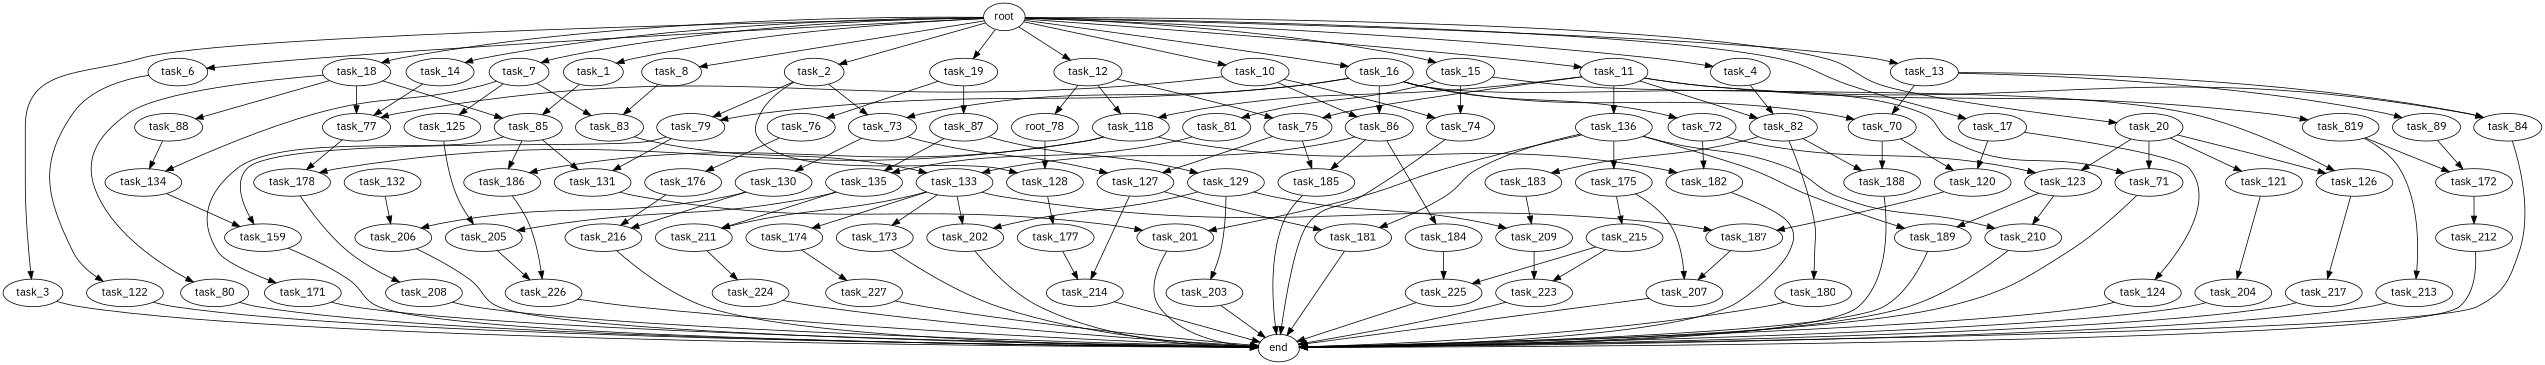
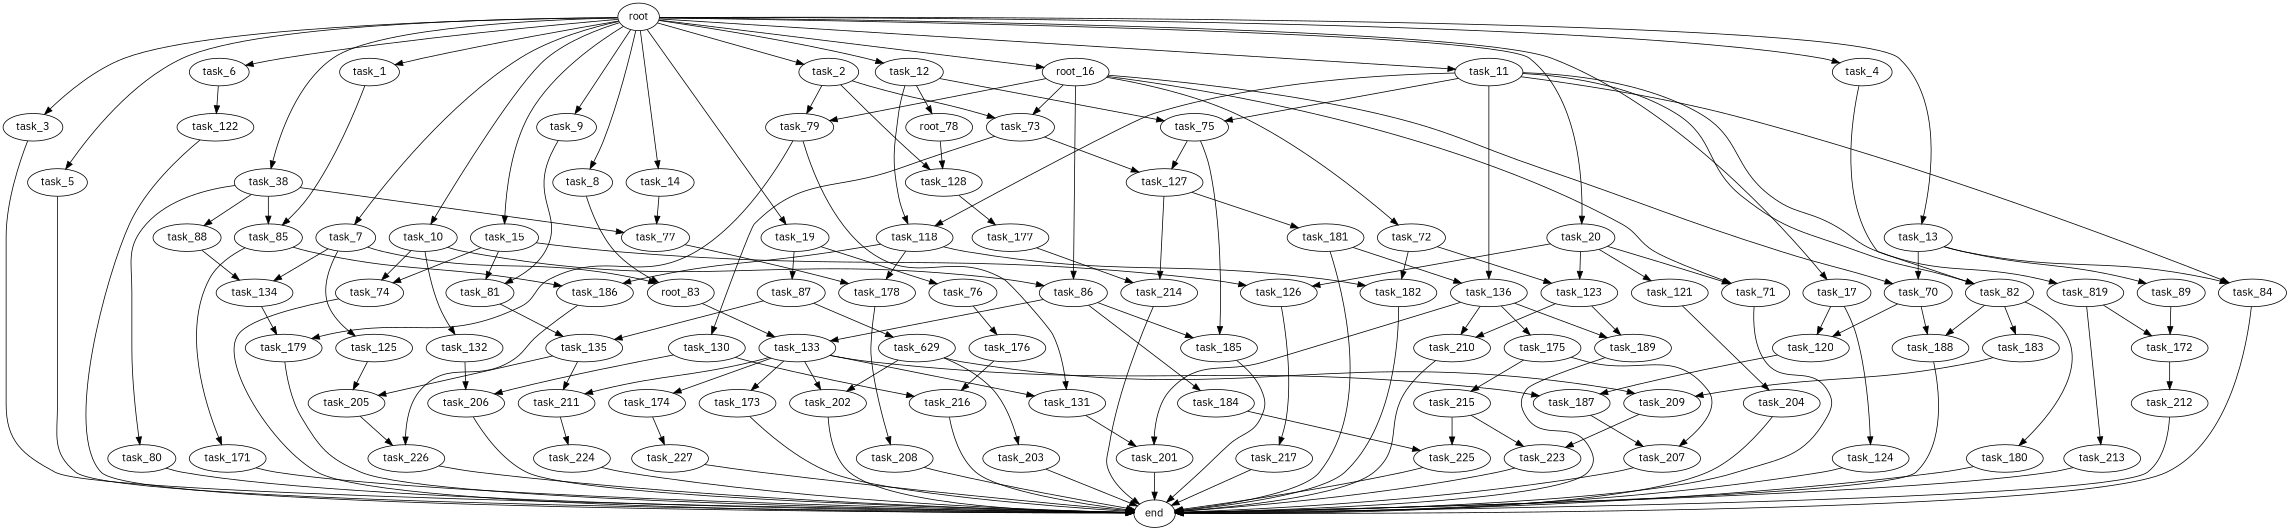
  digraph {
    fontname="IBM Plex Sans"
    node [fontname="IBM Plex Sans"]
    edge [fontname="IBM Plex Sans"]
    root
    task_1
    task_2
    task_3
    task_4
+   task_5
    task_6
    task_7
    task_8
+   task_9
    task_10
    task_11
    task_12
    task_13
    task_14
    task_15
-   task_16
+   task_16 [label=root_16]
    task_17
-   task_18
+   task_18 [label=task_38]
    task_19
    task_20
    task_85
    task_73
    task_79
    task_128
    end
    task_82
    task_122
-   task_83
+   task_83 [label=root_83]
    task_125
    task_134
    task_81
    task_74
    task_86
    task_132
    task_75
    task_84
    task_118
    n39 [label=task_819]
    task_136
    n41 [label=root_78]
    task_70
    task_89
    task_77
    task_126
    task_71
    task_72
    task_120
    task_124
    task_80
    task_88
    task_76
    task_87
    task_121
    task_123
    task_131
    task_171
    task_186
    task_127
    task_130
-   task_179 [label=task_159]
+   task_179
    task_177
    task_188
    task_180
    task_183
    task_133
    task_205
    task_135
    task_185
    task_184
    task_206
    task_182
    task_178
    task_172
    task_213
    task_189
    task_210
    task_181
    task_201
    task_175
    task_217
    task_187
    task_176
-   task_129
+   task_129 [label=task_629]
    task_204
    task_214
    task_216
    task_208
    task_211
    task_209
    task_202
    task_173
    task_174
    task_226
    task_225
    task_203
    task_212
    task_207
    task_223
    task_227
    task_224
    task_215
    root -> task_1
    root -> task_2
    root -> task_3
    root -> task_4
+   root -> task_5
    root -> task_6
    root -> task_7
    root -> task_8
+   root -> task_9
    root -> task_10
    root -> task_11
    root -> task_12
    root -> task_13
    root -> task_14
    root -> task_15
    root -> task_16
    root -> task_17
    root -> task_18
    root -> task_19
    root -> task_20
    task_1 -> task_85
    task_2 -> task_73
    task_2 -> task_79
    task_2 -> task_128
    task_3 -> end
    task_4 -> task_82
+   task_5 -> end
    task_6 -> task_122
    task_7 -> task_83
    task_7 -> task_125
    task_7 -> task_134
    task_8 -> task_83
+   task_9 -> task_81
    task_10 -> task_74
    task_10 -> task_86
-   task_10 -> task_77
+   task_10 -> task_132
    task_11 -> task_82
    task_11 -> task_75
    task_11 -> task_84
    task_11 -> task_118
    task_11 -> n39
    task_11 -> task_136
    task_12 -> task_75
    task_12 -> task_118
    task_12 -> n41
    task_13 -> task_84
    task_13 -> task_70
    task_13 -> task_89
    task_14 -> task_77
    task_15 -> task_81
    task_15 -> task_74
    task_15 -> task_126
    task_16 -> task_73
    task_16 -> task_79
    task_16 -> task_86
    task_16 -> task_70
    task_16 -> task_71
    task_16 -> task_72
    task_17 -> task_120
    task_17 -> task_124
    task_18 -> task_85
    task_18 -> task_77
    task_18 -> task_80
    task_18 -> task_88
    task_19 -> task_76
    task_19 -> task_87
    task_20 -> task_126
    task_20 -> task_71
    task_20 -> task_121
    task_20 -> task_123
-   task_85 -> task_131
+   task_133 -> task_131
    task_85 -> task_171
    task_85 -> task_186
    task_73 -> task_127
    task_73 -> task_130
    task_79 -> task_131
    task_79 -> task_179
    task_128 -> task_177
    task_82 -> task_188
    task_82 -> task_180
    task_82 -> task_183
    task_122 -> end
    task_83 -> task_133
    task_125 -> task_205
    task_134 -> task_179
    task_81 -> task_135
    task_74 -> end
    task_86 -> task_133
    task_86 -> task_185
    task_86 -> task_184
    task_132 -> task_206
    task_75 -> task_127
    task_75 -> task_185
    task_84 -> end
    task_118 -> task_186
    task_118 -> task_182
    task_118 -> task_178
    n39 -> task_172
    n39 -> task_213
    task_136 -> task_189
    task_136 -> task_210
-   task_136 -> task_181
+   task_181 -> task_136
    task_136 -> task_201
    task_136 -> task_175
    n41 -> task_128
    task_70 -> task_120
    task_70 -> task_188
    task_89 -> task_172
    task_77 -> task_178
    task_126 -> task_217
    task_71 -> end
    task_72 -> task_123
    task_72 -> task_182
    task_120 -> task_187
    task_124 -> end
    task_80 -> end
    task_88 -> task_134
    task_76 -> task_176
    task_87 -> task_135
    task_87 -> task_129
    task_121 -> task_204
    task_123 -> task_189
    task_123 -> task_210
    task_131 -> task_201
    task_171 -> end
    task_186 -> task_226
    task_127 -> task_181
    task_127 -> task_214
    task_130 -> task_206
    task_130 -> task_216
    task_179 -> end
    task_177 -> task_214
    task_188 -> end
    task_180 -> end
    task_183 -> task_209
    task_133 -> task_187
    task_133 -> task_211
    task_133 -> task_202
    task_133 -> task_173
    task_133 -> task_174
    task_205 -> task_226
    task_135 -> task_205
    task_135 -> task_211
    task_185 -> end
    task_184 -> task_225
    task_206 -> end
    task_182 -> end
    task_178 -> task_208
    task_172 -> task_212
    task_213 -> end
    task_189 -> end
    task_210 -> end
    task_181 -> end
    task_201 -> end
    task_175 -> task_207
    task_175 -> task_215
    task_217 -> end
    task_187 -> task_207
    task_176 -> task_216
    task_129 -> task_209
    task_129 -> task_202
    task_129 -> task_203
    task_204 -> end
    task_214 -> end
    task_216 -> end
    task_208 -> end
    task_211 -> task_224
    task_209 -> task_223
    task_202 -> end
    task_173 -> end
    task_174 -> task_227
    task_226 -> end
    task_225 -> end
    task_203 -> end
    task_212 -> end
    task_207 -> end
    task_223 -> end
    task_227 -> end
    task_224 -> end
    task_215 -> task_225
    task_215 -> task_223
  }
